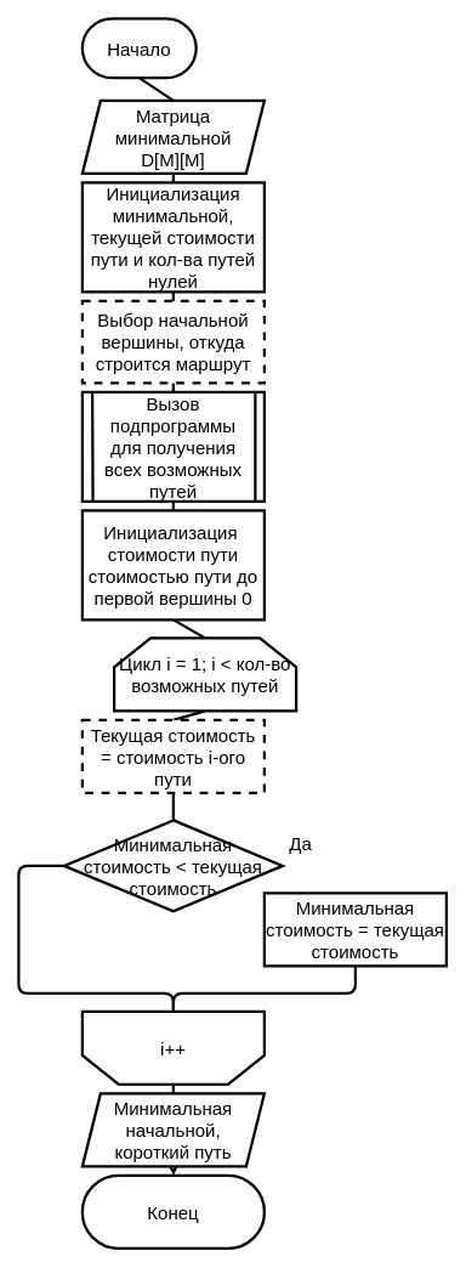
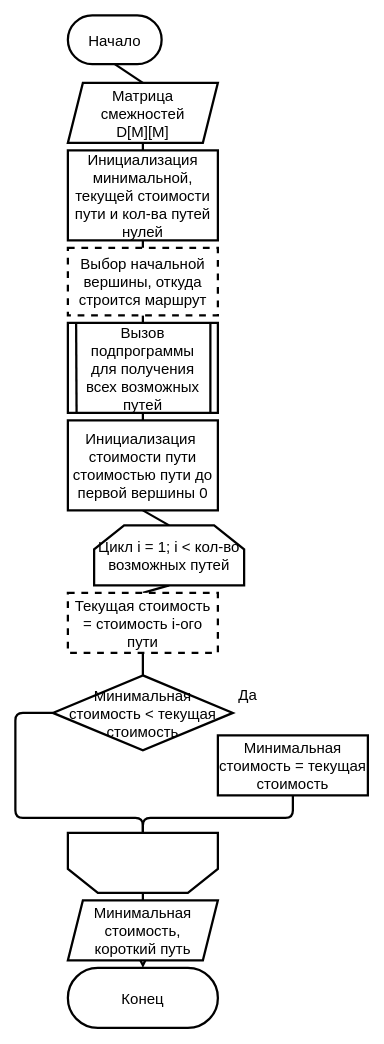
  <mxCell id="0" />
  <mxCell id="1" parent="0" />
  <mxCell id="2" style="edgeStyle=none;html=1;exitX=0.5;exitY=1;exitDx=0;exitDy=0;entryX=0.5;entryY=0;entryDx=0;entryDy=0;strokeWidth=3;endArrow=none;endFill=0;" parent="1" source="3" target="6" edge="1"><mxGeometry relative="1" as="geometry" /></mxCell>
  <mxCell id="3" value="&lt;font style=&quot;font-size: 20px&quot;&gt;Начало&lt;/font&gt;" style="rounded=1;whiteSpace=wrap;html=1;strokeWidth=3;arcSize=50;" parent="1" vertex="1"><mxGeometry x="90" y="20" width="125" height="65" as="geometry" /></mxCell>
  <mxCell id="4" value="&lt;font style=&quot;font-size: 20px&quot;&gt;Конец&lt;/font&gt;" style="rounded=1;whiteSpace=wrap;html=1;strokeWidth=3;arcSize=50;" parent="1" vertex="1"><mxGeometry x="90" y="1290" width="200" height="80" as="geometry" /></mxCell>
  <mxCell id="5" style="edgeStyle=none;html=1;exitX=0.5;exitY=1;exitDx=0;exitDy=0;endArrow=none;endFill=0;strokeWidth=3;" parent="1" source="6" edge="1"><mxGeometry relative="1" as="geometry"><mxPoint x="190" y="204" as="targetPoint" /></mxGeometry></mxCell>
- <mxCell id="6" value="&lt;span style=&quot;font-size: 20px&quot;&gt;Матрица минимальной&lt;br&gt;D[M][M]&lt;/span&gt;" style="shape=parallelogram;perimeter=parallelogramPerimeter;whiteSpace=wrap;html=1;fixedSize=1;strokeWidth=3;" parent="1" vertex="1"><mxGeometry x="90" y="110" width="200" height="80" as="geometry" /></mxCell>
+ <mxCell id="6" value="&lt;span style=&quot;font-size: 20px&quot;&gt;Матрица смежностей&lt;br&gt;D[M][M]&lt;/span&gt;" style="shape=parallelogram;perimeter=parallelogramPerimeter;whiteSpace=wrap;html=1;fixedSize=1;strokeWidth=3;" parent="1" vertex="1"><mxGeometry x="90" y="110" width="200" height="80" as="geometry" /></mxCell>
  <mxCell id="7" style="edgeStyle=none;html=1;exitX=0.5;exitY=0;exitDx=0;exitDy=0;entryX=0.5;entryY=1;entryDx=0;entryDy=0;fontSize=20;endArrow=none;endFill=0;strokeWidth=3;" edge="1" parent="1" source="8" target="10"><mxGeometry relative="1" as="geometry" /></mxCell>
  <mxCell id="8" value="&lt;span style=&quot;font-size: 20px&quot;&gt;Текущая стоимость = стоимость i-ого пути&lt;/span&gt;" style="rounded=0;whiteSpace=wrap;html=1;strokeWidth=3;dashed=1;" parent="1" vertex="1"><mxGeometry x="90" y="790" width="200" height="80" as="geometry" /></mxCell>
  <mxCell id="9" style="edgeStyle=none;html=1;exitX=0.5;exitY=0;exitDx=0;exitDy=0;entryX=0.5;entryY=1;entryDx=0;entryDy=0;fontSize=20;strokeWidth=3;endArrow=none;endFill=0;" edge="1" parent="1" source="10" target="26"><mxGeometry relative="1" as="geometry" /></mxCell>
  <mxCell id="10" value="&lt;font style=&quot;font-size: 20px&quot;&gt;Цикл i = 1; i &amp;lt; кол-во возможных путей&lt;br&gt;&lt;/font&gt;" style="shape=loopLimit;whiteSpace=wrap;html=1;strokeWidth=3;size=40;" parent="1" vertex="1"><mxGeometry x="125" y="700" width="200" height="80" as="geometry" /></mxCell>
  <mxCell id="11" style="edgeStyle=none;html=1;exitX=0.5;exitY=1;exitDx=0;exitDy=0;entryX=0.5;entryY=0;entryDx=0;entryDy=0;endArrow=block;endFill=0;strokeWidth=3;" parent="1" source="12" target="4" edge="1"><mxGeometry relative="1" as="geometry" /></mxCell>
- <mxCell id="12" value="&lt;span style=&quot;font-size: 20px&quot;&gt;Минимальная начальной,&lt;br&gt;короткий путь&lt;/span&gt;" style="shape=parallelogram;perimeter=parallelogramPerimeter;whiteSpace=wrap;html=1;fixedSize=1;strokeWidth=3;" parent="1" vertex="1"><mxGeometry x="90" y="1200" width="200" height="80" as="geometry" /></mxCell>
+ <mxCell id="12" value="&lt;span style=&quot;font-size: 20px&quot;&gt;Минимальная стоимость,&lt;br&gt;короткий путь&lt;/span&gt;" style="shape=parallelogram;perimeter=parallelogramPerimeter;whiteSpace=wrap;html=1;fixedSize=1;strokeWidth=3;" parent="1" vertex="1"><mxGeometry x="90" y="1200" width="200" height="80" as="geometry" /></mxCell>
  <mxCell id="13" style="edgeStyle=none;html=1;exitX=0.5;exitY=0;exitDx=0;exitDy=0;endArrow=none;endFill=0;strokeWidth=3;" parent="1" source="14" edge="1" target="12"><mxGeometry relative="1" as="geometry"><mxPoint x="190" y="1200" as="targetPoint" /></mxGeometry></mxCell>
  <mxCell id="14" value="&lt;font style=&quot;font-size: 20px&quot;&gt;&lt;br&gt;&lt;/font&gt;" style="shape=loopLimit;whiteSpace=wrap;html=1;strokeWidth=3;size=40;rotation=-180;" parent="1" vertex="1"><mxGeometry x="90" y="1110" width="200" height="80" as="geometry" /></mxCell>
- <mxCell id="15" value="&lt;font style=&quot;font-size: 20px&quot;&gt;i++&lt;/font&gt;" style="text;html=1;strokeColor=none;fillColor=none;align=center;verticalAlign=middle;whiteSpace=wrap;rounded=0;" parent="1" vertex="1"><mxGeometry x="170" y="1140" width="40" height="20" as="geometry" /></mxCell>
  <mxCell id="16" value="&lt;font style=&quot;font-size: 20px&quot;&gt;Инициализация минимальной, текущей стоимости пути и кол-ва путей нулей&lt;/font&gt;" style="rounded=0;whiteSpace=wrap;html=1;strokeWidth=3;" parent="1" vertex="1"><mxGeometry x="90" y="200" width="200" height="120" as="geometry" /></mxCell>
  <mxCell id="17" style="edgeStyle=none;html=1;exitX=0.5;exitY=1;exitDx=0;exitDy=0;fontSize=20;endArrow=none;endFill=0;strokeWidth=3;entryX=0.5;entryY=1;entryDx=0;entryDy=0;" edge="1" parent="1" source="18" target="14"><mxGeometry relative="1" as="geometry"><mxPoint x="190" y="1090" as="targetPoint" /><Array as="points"><mxPoint x="390" y="1090" /><mxPoint x="190" y="1090" /></Array></mxGeometry></mxCell>
  <mxCell id="18" value="&lt;span style=&quot;font-size: 20px&quot;&gt;Минимальная стоимость = текущая стоимость&lt;br&gt;&lt;/span&gt;" style="rounded=0;whiteSpace=wrap;html=1;strokeWidth=3;" parent="1" vertex="1"><mxGeometry x="290" y="980" width="200" height="80" as="geometry" /></mxCell>
  <mxCell id="19" style="edgeStyle=none;html=1;exitX=0.5;exitY=0;exitDx=0;exitDy=0;entryX=0.5;entryY=1;entryDx=0;entryDy=0;fontSize=20;endArrow=none;endFill=0;strokeWidth=3;" edge="1" parent="1" source="21" target="16"><mxGeometry relative="1" as="geometry" /></mxCell>
  <mxCell id="20" style="edgeStyle=none;html=1;exitX=0.5;exitY=1;exitDx=0;exitDy=0;entryX=0.5;entryY=0;entryDx=0;entryDy=0;fontSize=20;endArrow=none;endFill=0;strokeWidth=3;" edge="1" parent="1" source="21" target="23"><mxGeometry relative="1" as="geometry" /></mxCell>
  <mxCell id="21" value="&lt;font style=&quot;font-size: 20px&quot;&gt;Выбор начальной вершины, откуда строится маршрут&lt;/font&gt;" style="rounded=0;whiteSpace=wrap;html=1;strokeWidth=3;dashed=1;" vertex="1" parent="1"><mxGeometry x="90" y="330" width="200" height="90" as="geometry" /></mxCell>
  <mxCell id="22" value="" style="group" vertex="1" connectable="0" parent="1"><mxGeometry x="90" y="430" width="200" height="120" as="geometry" /></mxCell>
  <mxCell id="23" value="&lt;font style=&quot;font-size: 20px&quot;&gt;Вызов подпрограммы &lt;br&gt;для получения &lt;br&gt;всех возможных путей&lt;br&gt;&lt;/font&gt;" style="rounded=0;whiteSpace=wrap;html=1;strokeWidth=3;" vertex="1" parent="22"><mxGeometry width="200" height="120" as="geometry" /></mxCell>
  <mxCell id="24" value="" style="endArrow=none;html=1;fontSize=20;strokeWidth=3;exitX=0.95;exitY=1.008;exitDx=0;exitDy=0;exitPerimeter=0;" edge="1" parent="22" source="23"><mxGeometry width="50" height="50" relative="1" as="geometry"><mxPoint x="190" y="95.5" as="sourcePoint" /><mxPoint x="190" as="targetPoint" /></mxGeometry></mxCell>
  <mxCell id="25" value="" style="endArrow=none;html=1;fontSize=20;strokeWidth=3;exitX=0.058;exitY=1.004;exitDx=0;exitDy=0;exitPerimeter=0;" edge="1" parent="22" source="23"><mxGeometry width="50" height="50" relative="1" as="geometry"><mxPoint x="10.0" y="116.78" as="sourcePoint" /><mxPoint x="11" as="targetPoint" /></mxGeometry></mxCell>
  <mxCell id="26" value="&lt;font style=&quot;font-size: 20px&quot;&gt;Инициализация&amp;nbsp; стоимости пути стоимостью пути до первой вершины 0&lt;/font&gt;" style="rounded=0;whiteSpace=wrap;html=1;strokeWidth=3;" vertex="1" parent="1"><mxGeometry x="90" y="560" width="200" height="120" as="geometry" /></mxCell>
  <mxCell id="27" style="edgeStyle=none;html=1;exitX=0.5;exitY=1;exitDx=0;exitDy=0;entryX=0.5;entryY=0;entryDx=0;entryDy=0;fontSize=20;endArrow=none;endFill=0;strokeWidth=3;" edge="1" parent="1" source="23" target="26"><mxGeometry relative="1" as="geometry" /></mxCell>
  <mxCell id="28" style="edgeStyle=none;html=1;exitX=0;exitY=0.5;exitDx=0;exitDy=0;fontSize=20;endArrow=none;endFill=0;strokeWidth=3;entryX=0.5;entryY=1;entryDx=0;entryDy=0;" edge="1" parent="1" source="30" target="14"><mxGeometry relative="1" as="geometry"><mxPoint x="190" y="1070" as="targetPoint" /><Array as="points"><mxPoint x="20" y="950" /><mxPoint x="20" y="1090" /><mxPoint x="190" y="1090" /></Array></mxGeometry></mxCell>
  <mxCell id="29" style="edgeStyle=none;html=1;exitX=0.5;exitY=0;exitDx=0;exitDy=0;entryX=0.5;entryY=1;entryDx=0;entryDy=0;fontSize=20;endArrow=none;endFill=0;strokeWidth=3;" edge="1" parent="1" source="30" target="8"><mxGeometry relative="1" as="geometry" /></mxCell>
  <mxCell id="30" value="&lt;span&gt;Минимальная &lt;br&gt;стоимость &amp;lt; текущая стоимость&lt;/span&gt;" style="rhombus;whiteSpace=wrap;html=1;fontSize=20;strokeWidth=3;" vertex="1" parent="1"><mxGeometry x="70" y="900" width="240" height="100" as="geometry" /></mxCell>
  <mxCell id="31" value="Да" style="text;html=1;strokeColor=none;fillColor=none;align=center;verticalAlign=middle;whiteSpace=wrap;rounded=0;fontSize=20;" vertex="1" parent="1"><mxGeometry x="300" y="910" width="60" height="30" as="geometry" /></mxCell>
